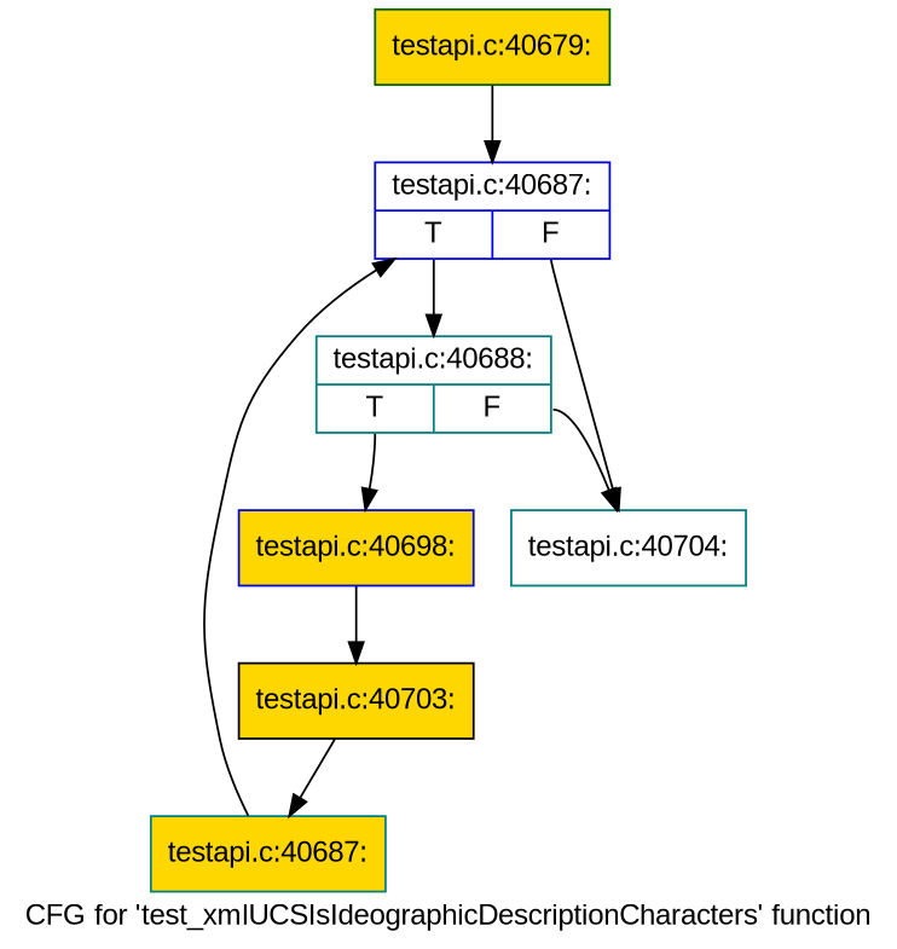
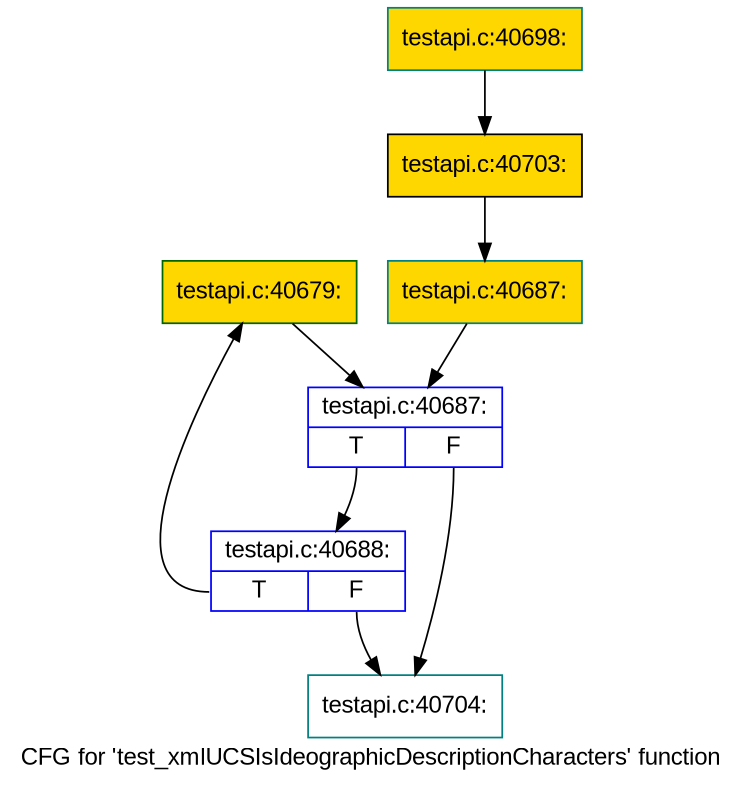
  digraph {
    fontname="Liberation Sans"
    label="CFG for 'test_xmlUCSIsIdeographicDescriptionCharacters' function"
    node [color=teal fillcolor=gold fontname="Liberation Sans" shape=record style=filled]
    edge [fontname="Liberation Sans"]
    n1 [color=darkgreen label="{testapi.c:40679:}"]
    n2 [color=blue fillcolor=white label="{testapi.c:40687:|{<s0>T|<s1>F}}"]
-   n3 [fillcolor=white label="{testapi.c:40688:|{<s0>T|<s1>F}}"]
+   n3 [color=blue fillcolor=white label="{testapi.c:40688:|{<s0>T|<s1>F}}"]
    n4 [fillcolor=white label="{testapi.c:40704:}"]
-   n5 [color=blue label="{testapi.c:40698:}"]
+   n5 [label="{testapi.c:40698:}"]
    n6 [color=black label="{testapi.c:40703:}"]
    n7 [label="{testapi.c:40687:}"]
    n1 -> n2
    n2 -> n3 [tailport=s0]
    n2 -> n4 [tailport=s1]
    n3 -> n4 [tailport=s1]
-   n3 -> n5 [tailport=s0]
+   n3 -> n1 [tailport=s0]
    n5 -> n6
    n6 -> n7
    n7 -> n2
  }
